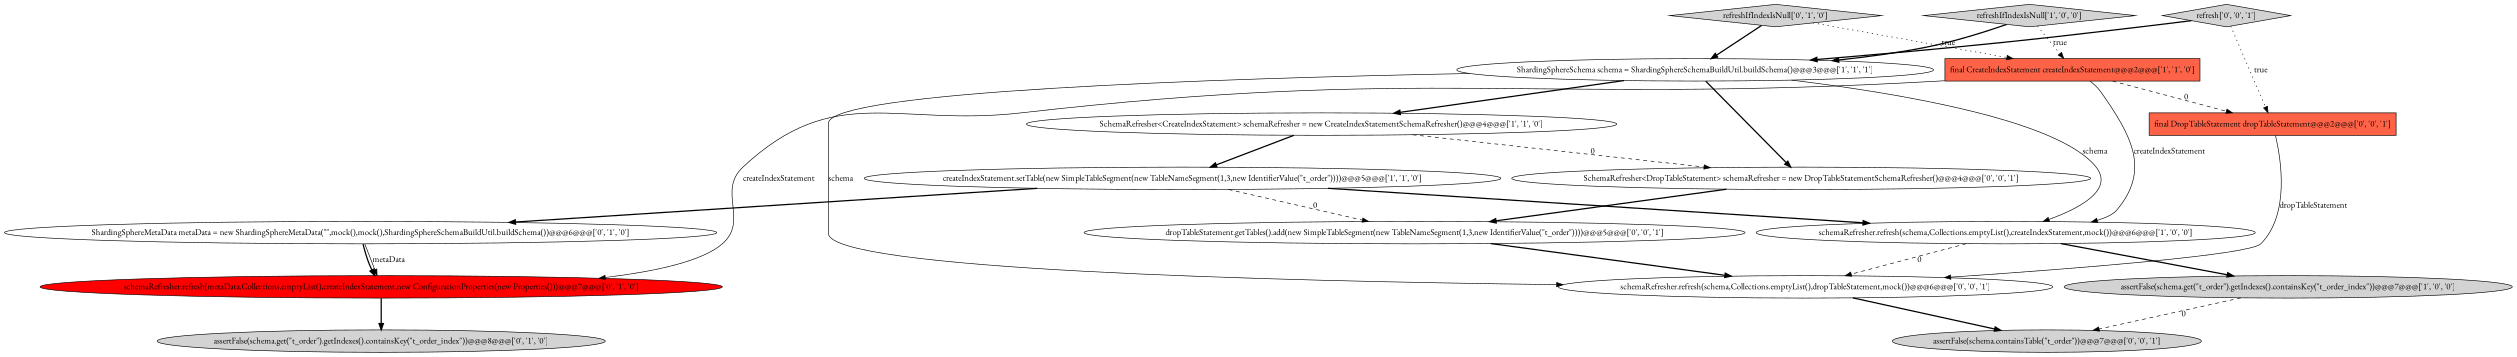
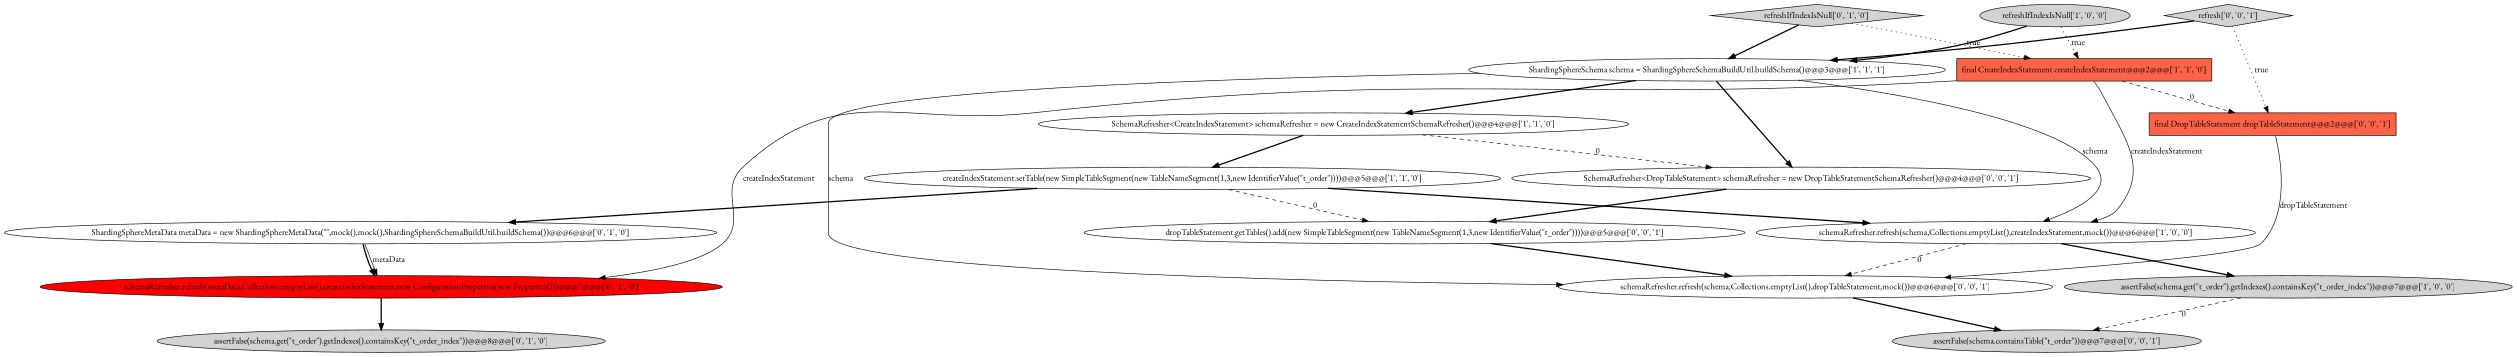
  digraph {
    fontname="EB Garamond"
    node [fillcolor=white shape=ellipse style=filled fontname="EB Garamond"]
    edge [style=bold fontname="EB Garamond"]
-   n1 [fillcolor=lightgray label="refreshIfIndexIsNull['1', '0', '0']" shape=diamond]
+   n1 [fillcolor=lightgray label="refreshIfIndexIsNull['1', '0', '0']"]
    n2 [label="ShardingSphereSchema schema = ShardingSphereSchemaBuildUtil.buildSchema()@@@3@@@['1', '1', '1']"]
    n3 [fillcolor=tomato label="final CreateIndexStatement createIndexStatement@@@2@@@['1', '1', '0']" shape=box]
    n4 [fillcolor=tomato label="final DropTableStatement dropTableStatement@@@2@@@['0', '0', '1']" shape=box]
    n5 [label="schemaRefresher.refresh(schema,Collections.emptyList(),dropTableStatement,mock())@@@6@@@['0', '0', '1']"]
    n6 [fillcolor=red label="schemaRefresher.refresh(metaData,Collections.emptyList(),createIndexStatement,new ConfigurationProperties(new Properties()))@@@7@@@['0', '1', '0']"]
    n7 [fillcolor=lightgray label="assertFalse(schema.get(\"t_order\").getIndexes().containsKey(\"t_order_index\"))@@@8@@@['0', '1', '0']"]
    n8 [label="schemaRefresher.refresh(schema,Collections.emptyList(),createIndexStatement,mock())@@@6@@@['1', '0', '0']"]
    n9 [label="SchemaRefresher<CreateIndexStatement> schemaRefresher = new CreateIndexStatementSchemaRefresher()@@@4@@@['1', '1', '0']"]
    n10 [label="SchemaRefresher<DropTableStatement> schemaRefresher = new DropTableStatementSchemaRefresher()@@@4@@@['0', '0', '1']"]
    n11 [fillcolor=lightgray label="refreshIfIndexIsNull['0', '1', '0']" shape=diamond]
    n12 [fillcolor=lightgray label="refresh['0', '0', '1']" shape=diamond]
    n13 [label="createIndexStatement.setTable(new SimpleTableSegment(new TableNameSegment(1,3,new IdentifierValue(\"t_order\"))))@@@5@@@['1', '1', '0']"]
    n14 [label="ShardingSphereMetaData metaData = new ShardingSphereMetaData(\"\",mock(),mock(),ShardingSphereSchemaBuildUtil.buildSchema())@@@6@@@['0', '1', '0']"]
    n15 [label="dropTableStatement.getTables().add(new SimpleTableSegment(new TableNameSegment(1,3,new IdentifierValue(\"t_order\"))))@@@5@@@['0', '0', '1']"]
    n16 [fillcolor=lightgray label="assertFalse(schema.get(\"t_order\").getIndexes().containsKey(\"t_order_index\"))@@@7@@@['1', '0', '0']"]
    n17 [fillcolor=lightgray label="assertFalse(schema.containsTable(\"t_order\"))@@@7@@@['0', '0', '1']"]
    n1 -> n2
    n1 -> n3 [label=true style=dotted]
    n2 -> n5 [label=schema style=solid]
    n2 -> n8 [label=schema style=solid]
    n2 -> n9
    n2 -> n10
    n3 -> n4 [label=0 style=dashed]
    n3 -> n6 [label=createIndexStatement style=solid]
    n3 -> n8 [label=createIndexStatement style=solid]
    n4 -> n5 [label=dropTableStatement style=solid]
    n5 -> n17
    n6 -> n7
    n8 -> n5 [label=0 style=dashed]
    n8 -> n16
    n9 -> n10 [label=0 style=dashed]
    n9 -> n13
    n10 -> n15
    n11 -> n2
    n11 -> n3 [label=true style=dotted]
    n12 -> n2
    n12 -> n4 [label=true style=dotted]
    n13 -> n8
    n13 -> n14
    n13 -> n15 [label=0 style=dashed]
    n14 -> n6 [label=metaData style=solid]
    n14 -> n6
    n15 -> n5
    n16 -> n17 [label=0 style=dashed]
  }
